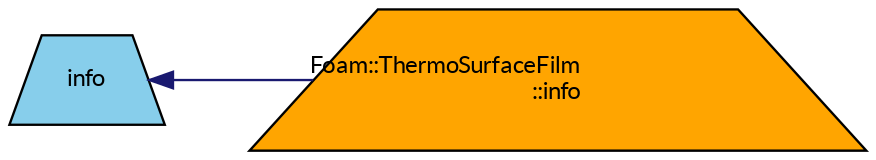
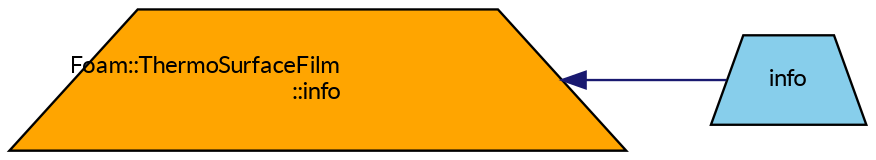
  digraph {
    rankdir=LR
    fontname=Lato
    node [color=black fontname=Lato fontsize=10 shape=trapezium style=filled]
    n1 [fillcolor=skyblue fontcolor=black height=0.2 label=info width=0.4]
    n2 [height=0.2 label="Foam::ThermoSurfaceFilm\l::info" width=0.4 fillcolor=orange]
-   n1 -> n2 [color=midnightblue dir=back fontname=Lato fontsize=10 labelfontname=FreeSans labelfontsize=10 style=solid]
+   n2 -> n1 [color=midnightblue dir=back fontname=Lato fontsize=10 labelfontname=FreeSans labelfontsize=10 style=solid]
  }
